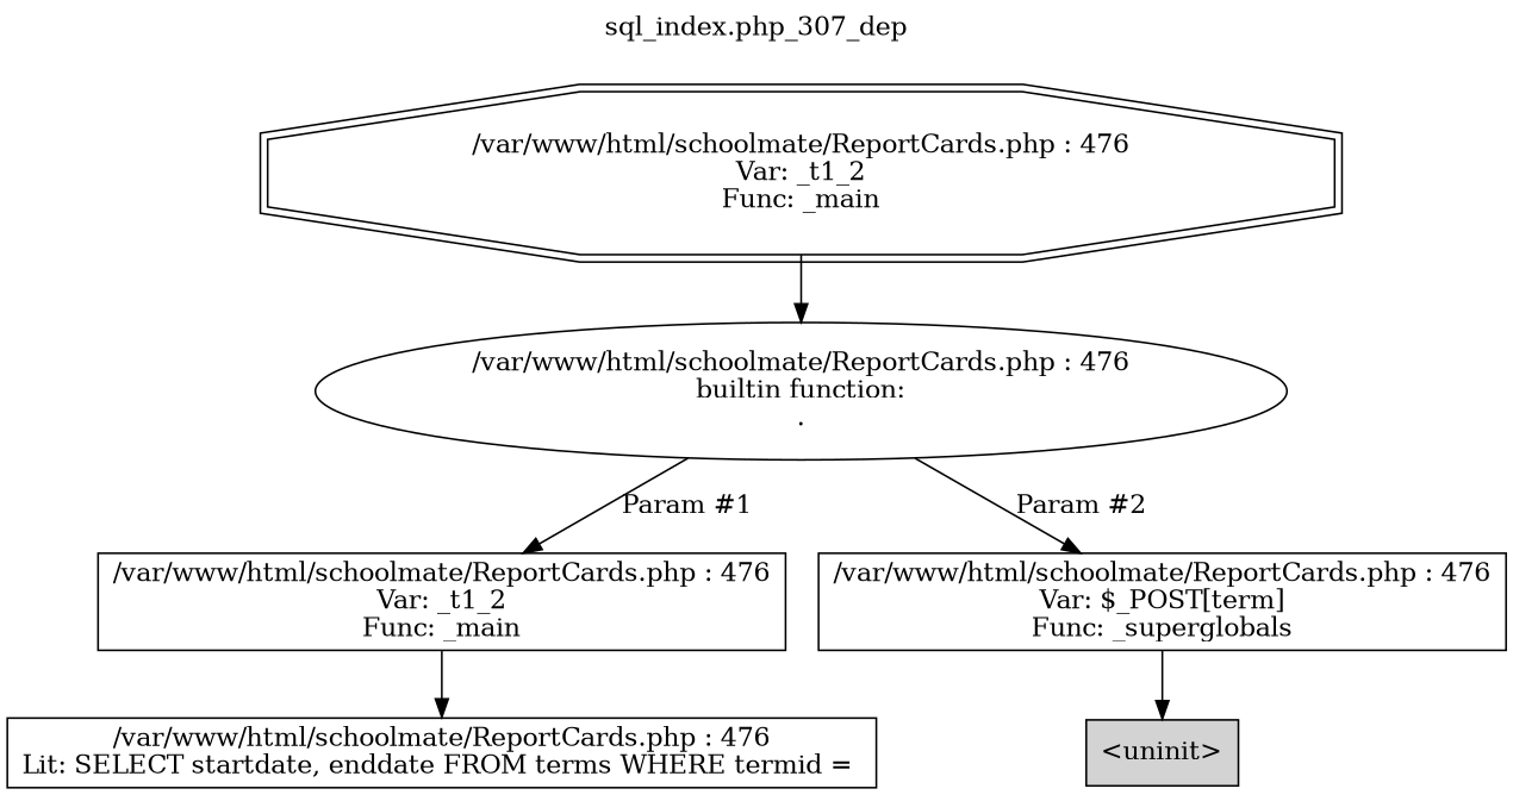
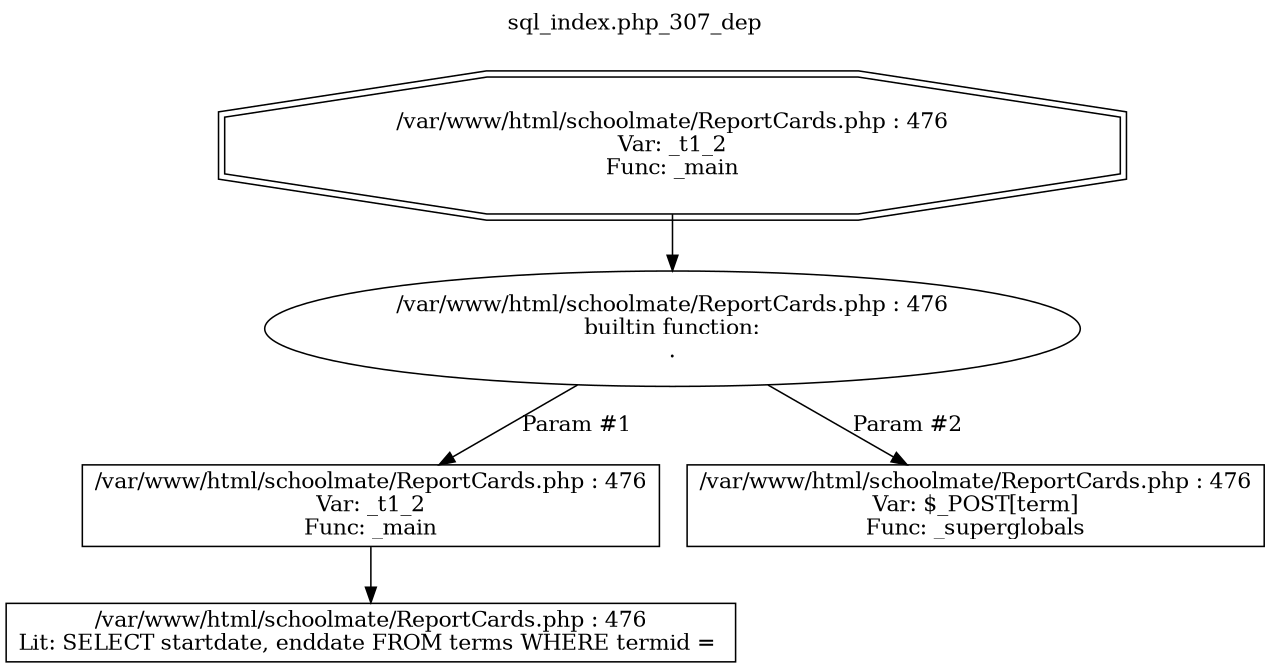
  digraph {
    label="sql_index.php_307_dep"
    labelloc=t
    node [shape=box]
    n1 [label="/var/www/html/schoolmate/ReportCards.php : 476\nVar: _t1_2\nFunc: _main\n" shape=doubleoctagon]
    n2 [label="/var/www/html/schoolmate/ReportCards.php : 476\nbuiltin function:\n.\n" shape=ellipse]
    n3 [label="/var/www/html/schoolmate/ReportCards.php : 476\nVar: _t1_2\nFunc: _main\n"]
    n4 [label="/var/www/html/schoolmate/ReportCards.php : 476\nVar: $_POST[term]\nFunc: _superglobals\n"]
    n5 [label="/var/www/html/schoolmate/ReportCards.php : 476\nLit: SELECT startdate, enddate FROM terms WHERE termid = \n"]
-   n6 [label="<uninit>" style=filled]
    n1 -> n2
    n2 -> n3 [label="Param #1"]
    n2 -> n4 [label="Param #2"]
    n3 -> n5
-   n4 -> n6
  }
